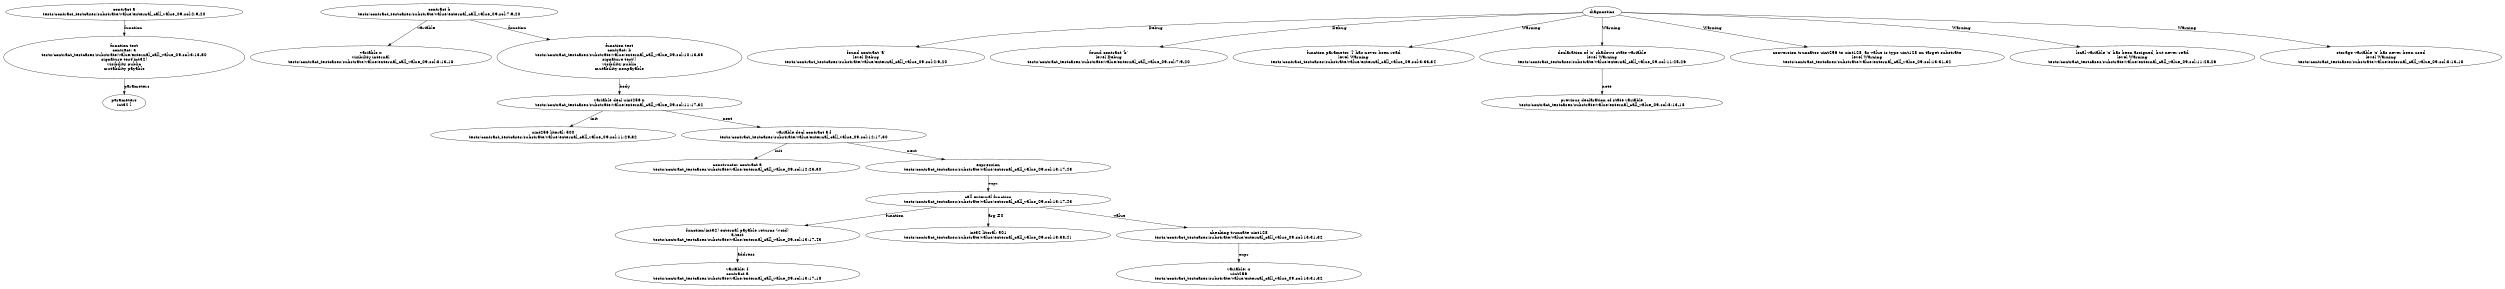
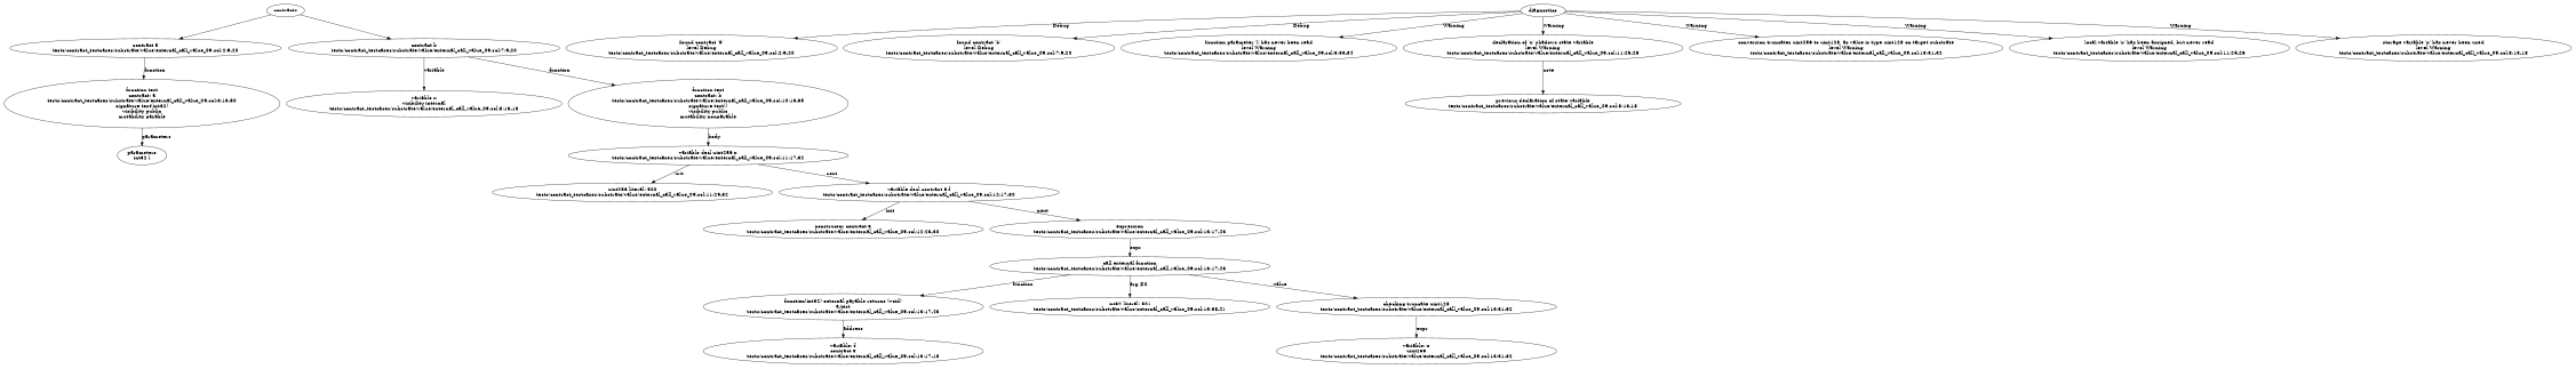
  strict digraph {
    n1 [label="contract a\ntests/contract_testcases/substrate/value/external_call_value_09.sol:2:9-20"]
    n2 [label="function test\ncontract: a\ntests/contract_testcases/substrate/value/external_call_value_09.sol:3:13-50\nsignature test(int32)\nvisibility public\nmutability payable"]
    n3 [label="parameters\nint32 l"]
    n4 [label="contract b\ntests/contract_testcases/substrate/value/external_call_value_09.sol:7:9-20"]
    n5 [label="variable x\nvisibility internal\ntests/contract_testcases/substrate/value/external_call_value_09.sol:8:13-18"]
    n6 [label="function test\ncontract: b\ntests/contract_testcases/substrate/value/external_call_value_09.sol:10:13-35\nsignature test()\nvisibility public\nmutability nonpayable"]
    n7 [label="variable decl uint256 x\ntests/contract_testcases/substrate/value/external_call_value_09.sol:11:17-32"]
    n8 [label="uint256 literal: 500\ntests/contract_testcases/substrate/value/external_call_value_09.sol:11:29-32"]
    n9 [label="variable decl contract a f\ntests/contract_testcases/substrate/value/external_call_value_09.sol:12:17-30"]
    n10 [label="constructor contract a\ntests/contract_testcases/substrate/value/external_call_value_09.sol:12:23-30"]
    n11 [label="expression\ntests/contract_testcases/substrate/value/external_call_value_09.sol:13:17-43"]
    n12 [label="call external function\ntests/contract_testcases/substrate/value/external_call_value_09.sol:13:17-43"]
    n13 [label="function(int32) external payable returns (void)\na.test\ntests/contract_testcases/substrate/value/external_call_value_09.sol:13:17-43"]
    n14 [label="int32 literal: 501\ntests/contract_testcases/substrate/value/external_call_value_09.sol:13:38-41"]
    n15 [label="checking truncate uint128\ntests/contract_testcases/substrate/value/external_call_value_09.sol:13:31-32"]
    n16 [label="variable: f\ncontract a\ntests/contract_testcases/substrate/value/external_call_value_09.sol:13:17-18"]
    n17 [label="variable: x\nuint256\ntests/contract_testcases/substrate/value/external_call_value_09.sol:13:31-32"]
    n18 [label="found contract 'a'\nlevel Debug\ntests/contract_testcases/substrate/value/external_call_value_09.sol:2:9-20"]
    n19 [label="found contract 'b'\nlevel Debug\ntests/contract_testcases/substrate/value/external_call_value_09.sol:7:9-20"]
    n20 [label="function parameter 'l' has never been read\nlevel Warning\ntests/contract_testcases/substrate/value/external_call_value_09.sol:3:33-34"]
    n21 [label="declaration of 'x' shadows state variable\nlevel Warning\ntests/contract_testcases/substrate/value/external_call_value_09.sol:11:25-26"]
    n22 [label="previous declaration of state variable\ntests/contract_testcases/substrate/value/external_call_value_09.sol:8:13-18"]
    n23 [label="conversion truncates uint256 to uint128, as value is type uint128 on target substrate\nlevel Warning\ntests/contract_testcases/substrate/value/external_call_value_09.sol:13:31-32"]
    n24 [label="local variable 'x' has been assigned, but never read\nlevel Warning\ntests/contract_testcases/substrate/value/external_call_value_09.sol:11:25-26"]
    n25 [label="storage variable 'x' has never been used\nlevel Warning\ntests/contract_testcases/substrate/value/external_call_value_09.sol:8:13-18"]
+   contracts
    diagnostics
    n1 -> n2 [label=function]
    n2 -> n3 [label=parameters]
    n4 -> n5 [label=variable]
    n4 -> n6 [label=function]
    n6 -> n7 [label=body]
    n7 -> n8 [label=init]
    n7 -> n9 [label=next]
    n9 -> n10 [label=init]
    n9 -> n11 [label=next]
    n11 -> n12 [label=expr]
    n12 -> n13 [label=function]
    n12 -> n14 [label="arg #0"]
    n12 -> n15 [label=value]
    n13 -> n16 [label=address]
    n15 -> n17 [label=expr]
    n21 -> n22 [label=note]
+   contracts -> n1
+   contracts -> n4
    diagnostics -> n18 [label=Debug]
    diagnostics -> n19 [label=Debug]
    diagnostics -> n20 [label=Warning]
    diagnostics -> n21 [label=Warning]
    diagnostics -> n23 [label=Warning]
    diagnostics -> n24 [label=Warning]
    diagnostics -> n25 [label=Warning]
  }
